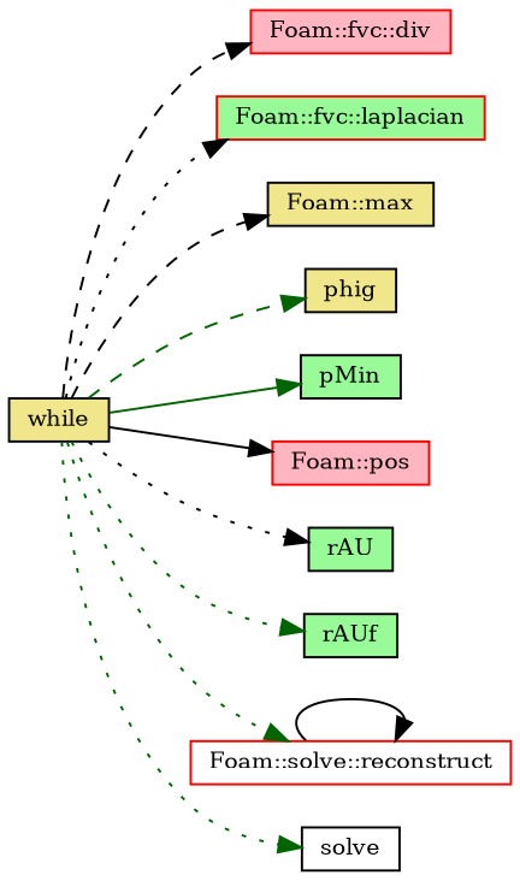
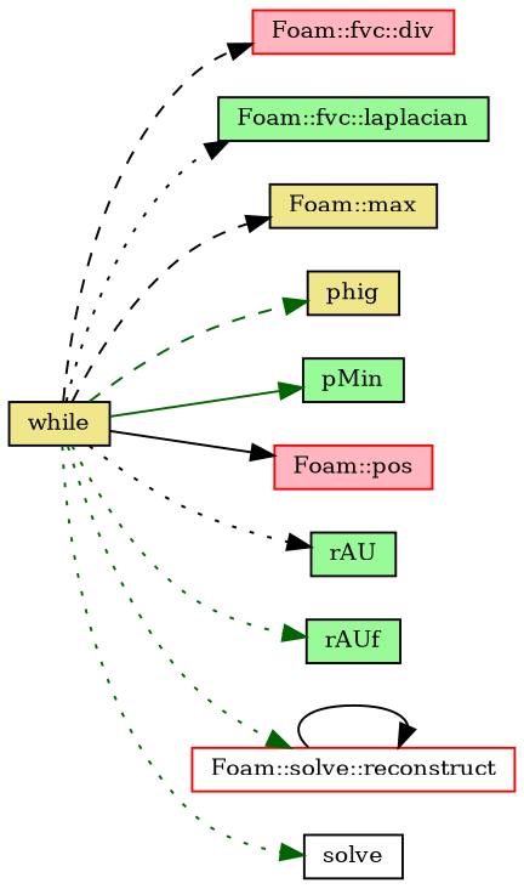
  digraph {
    fontname="DejaVu Serif"
    rankdir=LR
    node [color=black fillcolor=palegreen fontname="DejaVu Serif" fontsize=10 shape=record style=filled]
    edge [color=black fontname="DejaVu Serif" fontsize=10 labelfontname=Helvetica labelfontsize=10 style=dotted]
    n1 [fillcolor=khaki fontcolor=black height=0.2 label=while width=0.4]
    n2 [color=red fillcolor=lightpink height=0.2 label="Foam::fvc::div" width=0.4]
-   n3 [color=red height=0.2 label="Foam::fvc::laplacian" width=0.4]
+   n3 [height=0.2 label="Foam::fvc::laplacian" width=0.4]
    n4 [fillcolor=khaki height=0.2 label="Foam::max" width=0.4]
    n5 [fillcolor=khaki height=0.2 label=phig width=0.4]
    n6 [height=0.2 label=pMin width=0.4]
    n7 [color=red fillcolor=lightpink height=0.2 label="Foam::pos" width=0.4]
    n8 [height=0.2 label=rAU width=0.4]
    n9 [height=0.2 label=rAUf width=0.4]
    n10 [color=red fillcolor=white height=0.2 label="Foam::solve::reconstruct" width=0.4]
    n11 [fillcolor=white height=0.2 label=solve width=0.4]
    n1 -> n2 [style=dashed]
    n1 -> n3
    n1 -> n4 [style=dashed]
    n1 -> n5 [color=darkgreen style=dashed]
    n1 -> n6 [color=darkgreen style=solid]
    n1 -> n7 [style=solid]
    n1 -> n8
    n1 -> n9 [color=darkgreen]
    n1 -> n10 [color=darkgreen]
    n1 -> n11 [color=darkgreen]
    n10 -> n10 [style=solid]
  }
